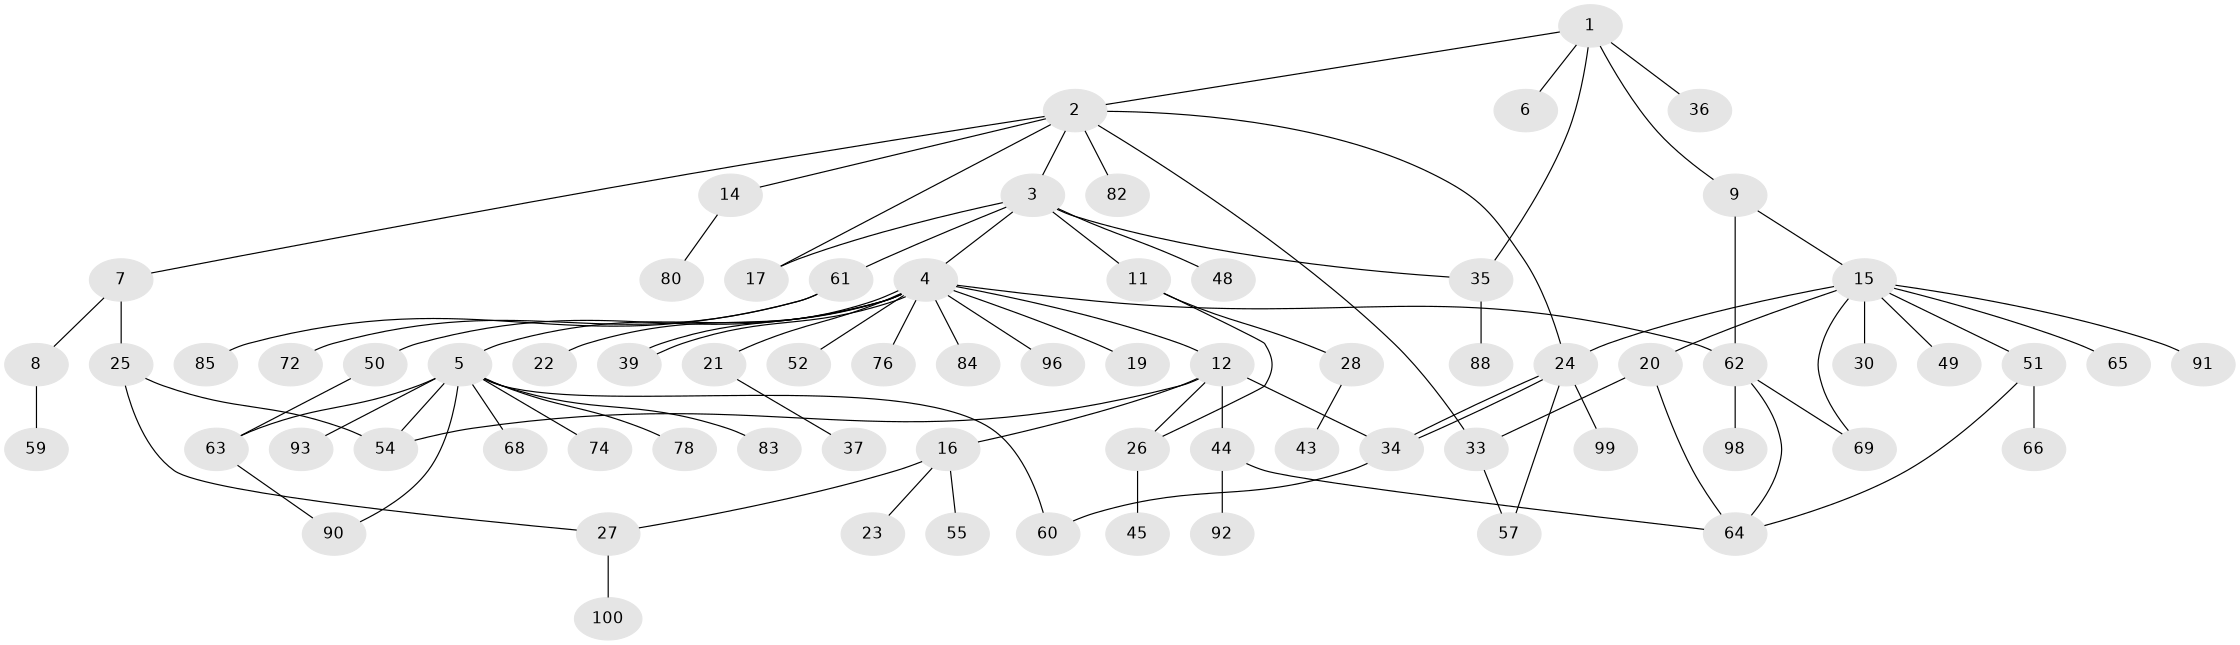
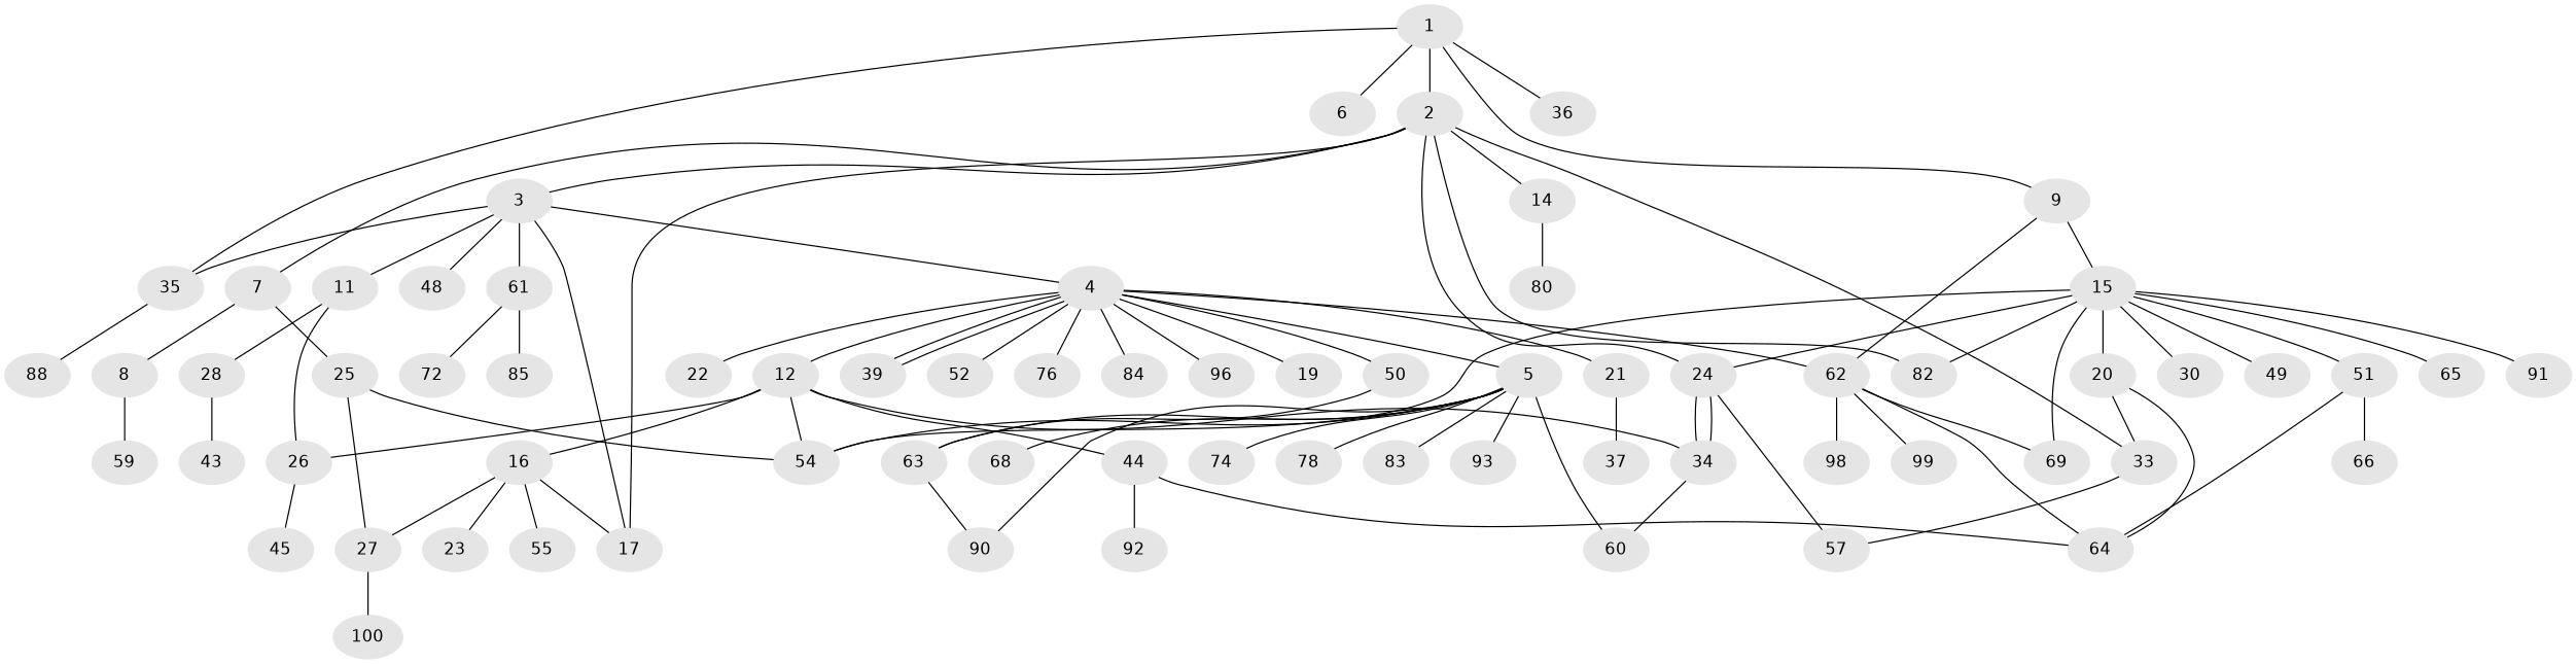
  graph {
    fontname="DejaVu Sans"
    node [color=gray90 fontname="DejaVu Sans" style=filled]
    edge [fontname="DejaVu Sans"]
    1 [super="+47"]
    2 [super="+10"]
    6 [super="+13"]
    9 [super="+71"]
    35
    36
    3 [super="+29"]
    7 [super="+67"]
    14 [super="+56"]
    17 [super="+41"]
    24 [super="+31"]
    33 [super="+73"]
    82
    62 [super="+86"]
    15 [super="+42"]
    n16 [label=88]
    4 [super="+58"]
    11 [super="+53"]
    48
    61 [super="+94"]
    8
    25 [super="+70"]
    80
    34 [super="+38"]
    57
    5 [super="+95"]
    12 [super="+18"]
    19
    21
    22 [super="+88"]
    39
    50
    52
    76
    84
    96
    26
    28
    72
    85
    54 [super="+75"]
    60 [super="+89"]
    63 [super="+79"]
    68
    74
    78
    83
    90
    93
    16 [super="+46"]
    44
    37
    69 [super="+97"]
    64 [super="+77"]
    98
    99
    59
    27
    20
    30
    49
    51 [super="+101"]
    65
    91
    45
    43
    23 [super="+40"]
    55
    92
    66
    100
    1 -- 2
    1 -- 6
    1 -- 9
    1 -- 35
    1 -- 36
    2 -- 3
    2 -- 7
    2 -- 14
    2 -- 17
    2 -- 24
    2 -- 33
    2 -- 82
    9 -- 62
    9 -- 15
    35 -- n16
    3 -- 35
    3 -- 17
    3 -- 4
    3 -- 11
    3 -- 48
    3 -- 61
    7 -- 8
    7 -- 25
    14 -- 80
    24 -- 34
    24 -- 34
    24 -- 57
    33 -- 57
    62 -- 69
    62 -- 64
    62 -- 98
-   24 -- 99
+   62 -- 99
    15 -- 24
+   15 -- 82
+   15 -- 54
    15 -- 69
    15 -- 20
    15 -- 30
    15 -- 49
    15 -- 51
    15 -- 65
    15 -- 91
    4 -- 62
    4 -- 5
    4 -- 12
    4 -- 19
    4 -- 21
    4 -- 22
    4 -- 39
    4 -- 39
    4 -- 50
    4 -- 52
    4 -- 76
    4 -- 84
    4 -- 96
    11 -- 26
    11 -- 28
    61 -- 72
    61 -- 85
    8 -- 59
    25 -- 54
    25 -- 27
    34 -- 60
    5 -- 54
    5 -- 60
    5 -- 63
    5 -- 68
    5 -- 74
    5 -- 78
    5 -- 83
    5 -- 90
    5 -- 93
    12 -- 34
    12 -- 26
    12 -- 54
    12 -- 16
    12 -- 44
    21 -- 37
    50 -- 63
    26 -- 45
    28 -- 43
    63 -- 90
+   16 -- 17
    16 -- 27
    16 -- 23
    16 -- 55
    44 -- 64
    44 -- 92
    27 -- 100
    20 -- 33
    20 -- 64
    51 -- 64
    51 -- 66
  }
